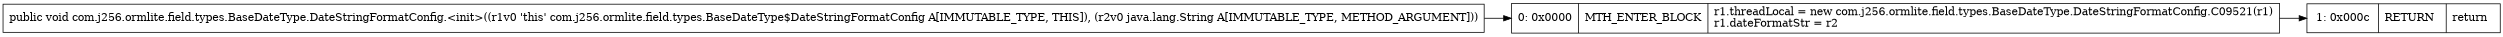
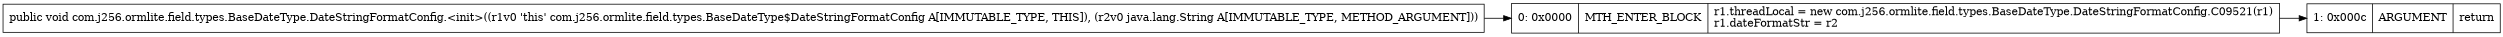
  digraph {
    rankdir=LR
    node [shape=record]
    n1 [label="{0\:\ 0x0000|MTH_ENTER_BLOCK\l|r1.threadLocal = new com.j256.ormlite.field.types.BaseDateType.DateStringFormatConfig.C09521(r1)\lr1.dateFormatStr = r2\l}"]
-   n2 [label="{1\:\ 0x000c|RETURN\l|return\l}"]
+   n2 [label="{1\:\ 0x000c|ARGUMENT\l|return\l}"]
    n3 [label="{public void com.j256.ormlite.field.types.BaseDateType.DateStringFormatConfig.\<init\>((r1v0 'this' com.j256.ormlite.field.types.BaseDateType$DateStringFormatConfig A[IMMUTABLE_TYPE, THIS]), (r2v0 java.lang.String A[IMMUTABLE_TYPE, METHOD_ARGUMENT])) }"]
    n1 -> n2
    n3 -> n1
  }
